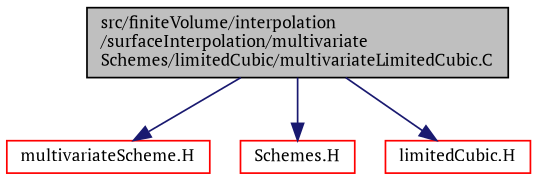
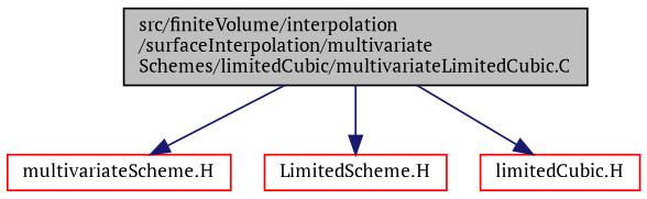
  digraph {
    fontname="PT Serif"
    node [color=red fontname="PT Serif" fontsize=10 shape=record]
    edge [color=midnightblue fontname="PT Serif" fontsize=10 labelfontname=Helvetica labelfontsize=10 style=solid]
    n1 [color=black fillcolor=grey75 fontcolor=black height=0.2 label="src/finiteVolume/interpolation\l/surfaceInterpolation/multivariate\lSchemes/limitedCubic/multivariateLimitedCubic.C" style=filled width=0.4]
    n2 [height=0.2 label="multivariateScheme.H" width=0.4]
-   n3 [height=0.2 label="Schemes.H" width=0.4]
+   n3 [height=0.2 label="LimitedScheme.H" width=0.4]
    n4 [height=0.2 label="limitedCubic.H" width=0.4]
    n1 -> n2
    n1 -> n3
    n1 -> n4
  }
